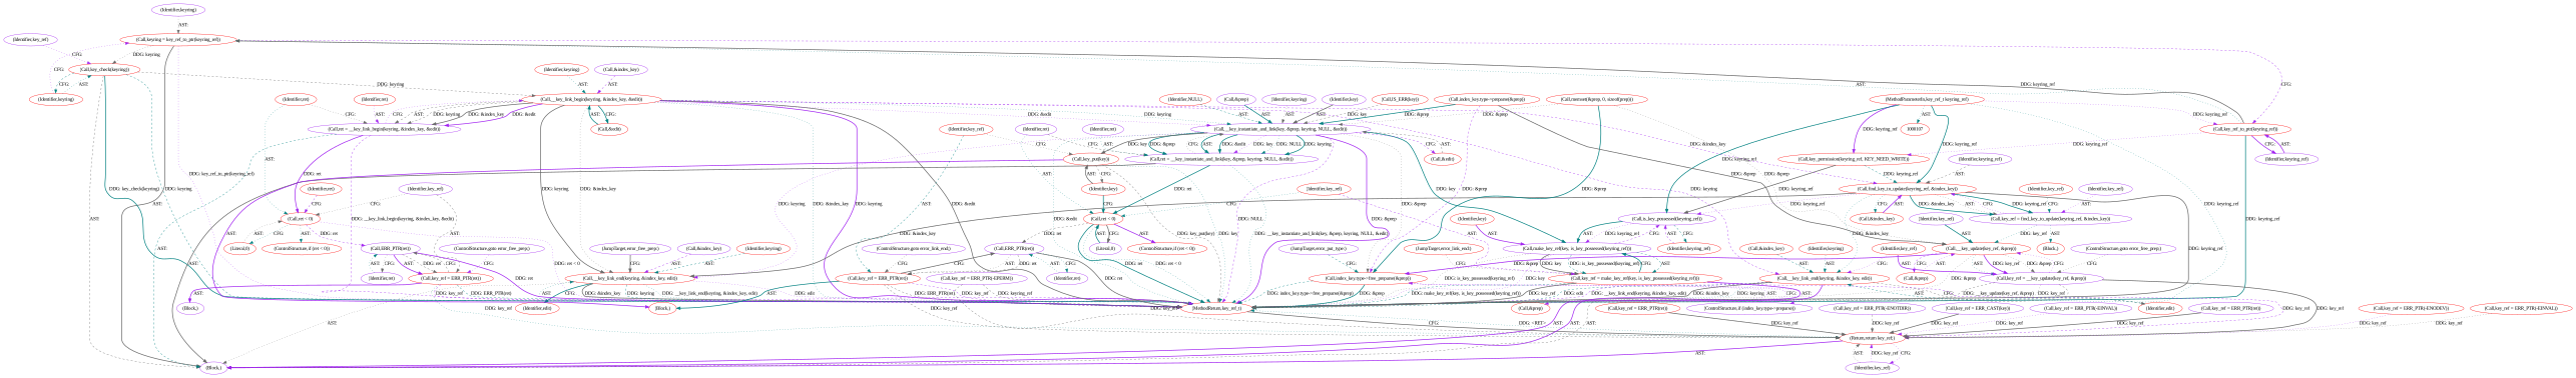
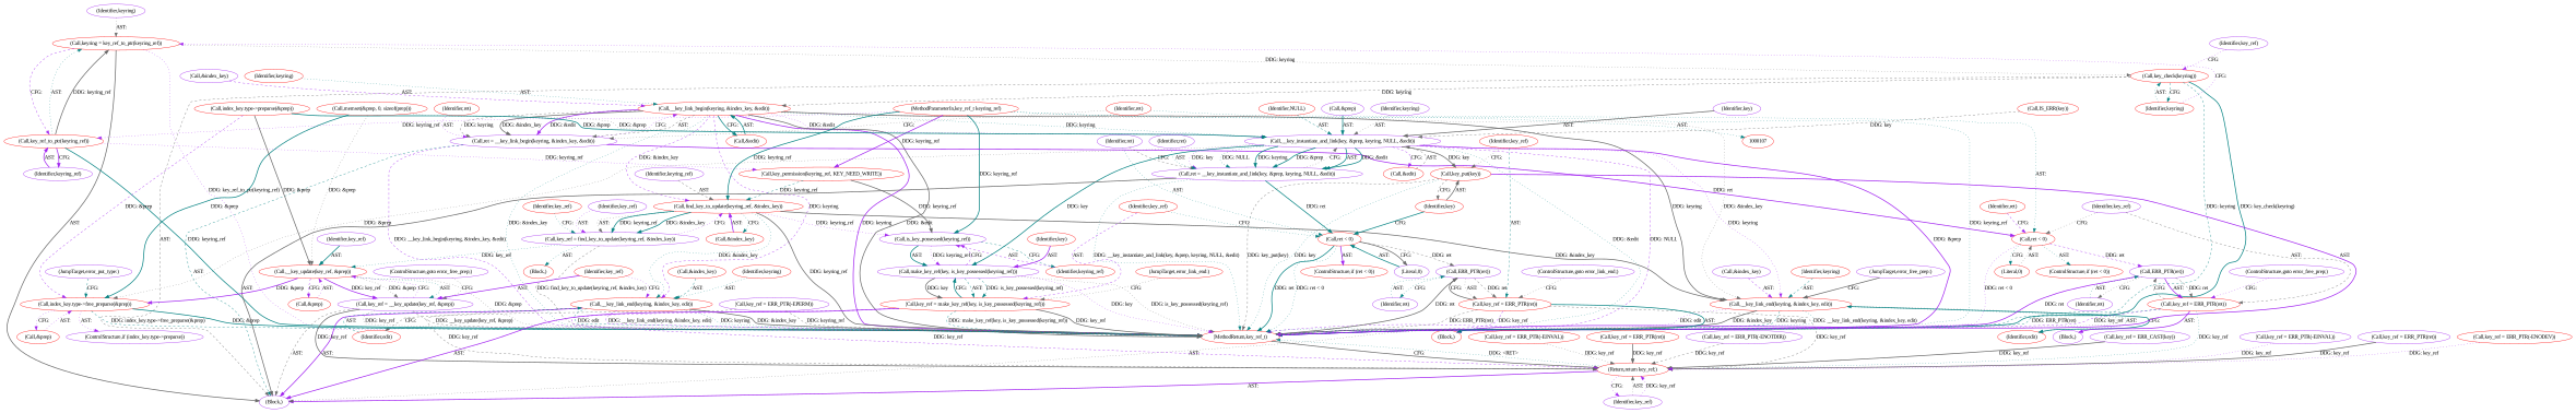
  digraph {
    fontname="Liberation Serif"
    node [color=red fontname="Liberation Serif"]
    edge [color=teal fontname="Liberation Serif" style=dotted]
    n1 [label="(Call,keyring = key_ref_to_ptr(keyring_ref))"]
    n2 [label="(Call,key_ref_to_ptr(keyring_ref))"]
    n3 [label="(Call,key_check(keyring))"]
    n4 [label="(MethodReturn,key_ref_t)"]
    n5 [color=purple label="(Block,)"]
    n6 [color=purple label="(Identifier,keyring_ref)"]
    n7 [label="(Call,key_permission(keyring_ref, KEY_NEED_WRITE))"]
    n8 [label="(Call,__key_link_begin(keyring, &index_key, &edit))"]
    n9 [label="(Identifier,keyring)"]
    n10 [label="(Return,return key_ref;)"]
    n11 [label="(Call,find_key_to_update(keyring_ref, &index_key))"]
    n12 [color=purple label="(Call,is_key_possessed(keyring_ref))"]
    n13 [label="(MethodParameterIn,key_ref_t keyring_ref)"]
    1000107
    n15 [label="(Call,__key_link_end(keyring, &index_key, edit))"]
    n16 [label="(Call,__key_link_end(keyring, &index_key, edit))"]
    n17 [color=purple label="(Call,key_ref = find_key_to_update(keyring_ref, &index_key))"]
    n18 [label="(Call,&index_key)"]
    n19 [color=purple label="(Call,make_key_ref(key, is_key_possessed(keyring_ref)))"]
    n20 [label="(Identifier,keyring_ref)"]
    n21 [color=purple label="(Call,ret = __key_link_begin(keyring, &index_key, &edit))"]
    n22 [color=purple label="(Call,__key_instantiate_and_link(key, &prep, keyring, NULL, &edit))"]
    n23 [label="(Call,&edit)"]
    n24 [label="(Call,ret < 0)"]
    n25 [label="(Identifier,edit)"]
    n26 [label="(Identifier,edit)"]
    n27 [label="(Call,index_key.type->free_preparse(&prep))"]
    n28 [color=purple label="(Call,ret = __key_instantiate_and_link(key, &prep, keyring, NULL, &edit))"]
    n29 [label="(Call,key_put(key))"]
    n30 [label="(Call,&edit)"]
    n31 [color=purple label="(Call,ERR_PTR(ret))"]
    n32 [label="(ControlStructure,if (ret < 0))"]
    n33 [label="(Literal,0)"]
    n34 [label="(Call,key_ref = ERR_PTR(ret))"]
    n35 [color=purple label="(Identifier,ret)"]
    n36 [color=purple label="(Block,)"]
    n37 [color=purple label="(Identifier,key_ref)"]
    n38 [label="(Call,__key_update(key_ref, &prep))"]
    n39 [label="(Block,)"]
    n40 [color=purple label="(Call,key_ref = __key_update(key_ref, &prep))"]
    n41 [label="(Call,&prep)"]
    n42 [label="(Call,&prep)"]
    n43 [color=purple label="(ControlStructure,if (index_key.type->preparse))"]
    n44 [label="(Call,key_ref = make_key_ref(key, is_key_possessed(keyring_ref)))"]
    n45 [label="(Call,ret < 0)"]
    n46 [label="(Block,)"]
    n47 [label="(Identifier,key)"]
    n48 [color=purple label="(Call,ERR_PTR(ret))"]
    n49 [color=purple label="(Literal,0)"]
    n50 [label="(ControlStructure,if (ret < 0))"]
    n51 [label="(Call,key_ref = ERR_PTR(ret))"]
    n52 [color=purple label="(Identifier,ret)"]
    n53 [color=purple label="(ControlStructure,goto error_free_prep;)"]
    n54 [color=purple label="(JumpTarget,error_put_type:)"]
    n55 [label="(Identifier,ret)"]
    n56 [label="(Identifier,key)"]
    n57 [color=purple label="(Identifier,key_ref)"]
    n58 [label="(Call,memset(&prep, 0, sizeof(prep)))"]
    n59 [color=purple label="(Call,&index_key)"]
    n60 [color=purple label="(JumpTarget,error_free_prep:)"]
    n61 [color=purple label="(Call,key_ref = ERR_CAST(key))"]
    n62 [color=purple label="(Call,key_ref = ERR_PTR(-EINVAL))"]
    n63 [color=purple label="(Call,key_ref = ERR_PTR(-EPERM))"]
    n64 [label="(JumpTarget,error_link_end:)"]
    n65 [color=purple label="(Call,&index_key)"]
    n66 [color=purple label="(Identifier,ret)"]
    n67 [label="(Identifier,key_ref)"]
    n68 [label="(Identifier,keyring)"]
    n69 [label="(Identifier,keyring)"]
    n70 [color=purple label="(Identifier,key_ref)"]
    n71 [color=purple label="(Call,key_ref = ERR_PTR(ret))"]
    n72 [color=purple label="(ControlStructure,goto error_free_prep;)"]
    n73 [label="(Call,IS_ERR(key))"]
    n74 [label="(Identifier,NULL)"]
    n75 [color=purple label="(Identifier,keyring_ref)"]
    n76 [label="(Call,key_ref = ERR_PTR(-ENODEV))"]
    n77 [label="(Identifier,keyring)"]
    n78 [color=purple label="(ControlStructure,goto error_link_end;)"]
    n79 [label="(Identifier,ret)"]
    n80 [label="(Call,key_ref = ERR_PTR(-EINVAL))"]
    n81 [label="(Call,index_key.type->preparse(&prep))"]
    n82 [label="(Call,key_ref = ERR_PTR(ret))"]
    n83 [label="(Call,&index_key)"]
    n84 [color=purple label="(Call,key_ref = ERR_PTR(-ENOTDIR))"]
    n85 [label="(Identifier,ret)"]
    n86 [color=purple label="(Identifier,key_ref)"]
    n87 [label="(Identifier,key_ref)"]
    n88 [color=purple label="(Identifier,ret)"]
    n89 [color=purple label="(Identifier,keyring)"]
    n90 [color=purple label="(Identifier,key_ref)"]
    n91 [label="(Identifier,key_ref)"]
    n92 [color=purple label="(Call,&prep)"]
    n93 [label="(Identifier,key_ref)"]
    n94 [color=purple label="(Identifier,keyring)"]
    n95 [color=purple label="(Identifier,key)"]
    n1 -> n2 [color=purple label="CFG: " style=dashed]
    n1 -> n3 [color=gray40 label="DDG: keyring"]
    n1 -> n4 [color=purple label="DDG: key_ref_to_ptr(keyring_ref)"]
    n1 -> n5 [color=gray40 label="AST: " style=bold]
    n2 -> n1 [label="AST: "]
    n2 -> n1 [color=gray40 label="DDG: keyring_ref" style=bold]
    n2 -> n4 [label="DDG: keyring_ref" style=bold]
    n2 -> n6 [color=purple label="CFG: " style=bold]
    n2 -> n7 [color=purple label="DDG: keyring_ref"]
    n3 -> n4 [label="DDG: keyring" style=dashed]
    n3 -> n4 [label="DDG: key_check(keyring)" style=bold]
    n3 -> n5 [color=gray40 label="AST: " style=dashed]
    n3 -> n8 [color=gray40 label="DDG: keyring" style=dashed]
    n3 -> n9 [label="CFG: " style=dashed]
    n4 -> n10 [color=gray40 label="CFG: " style=bold]
    n6 -> n2 [color=purple label="AST: " style=bold]
    n7 -> n11 [label="DDG: keyring_ref" style=dashed]
    n7 -> n12 [color=gray40 label="DDG: keyring_ref" style=bold]
    n8 -> n4 [label="DDG: &index_key"]
    n8 -> n4 [color=purple label="DDG: keyring" style=bold]
    n8 -> n4 [color=gray40 label="DDG: &edit" style=bold]
    n8 -> n11 [color=purple label="DDG: &index_key" style=dashed]
    n8 -> n15 [color=gray40 label="DDG: keyring" style=bold]
    n8 -> n15 [color=gray40 label="DDG: &index_key"]
    n8 -> n16 [color=purple label="DDG: keyring" style=dashed]
    n8 -> n21 [color=gray40 label="AST: " style=dashed]
    n8 -> n21 [color=gray40 label="DDG: keyring" style=dashed]
    n8 -> n21 [color=gray40 label="DDG: &index_key" style=bold]
    n8 -> n21 [color=purple label="DDG: &edit" style=bold]
    n8 -> n22 [label="DDG: keyring"]
    n8 -> n22 [color=purple label="DDG: &edit"]
    n8 -> n23 [label="CFG: " style=bold]
    n9 -> n1 [color=purple label="CFG: "]
    n9 -> n3 [label="AST: "]
    n10 -> n4 [label="DDG: <RET>"]
    n10 -> n5 [color=purple label="AST: " style=bold]
    n10 -> n37 [color=purple label="CFG: "]
    n11 -> n4 [color=gray40 label="DDG: keyring_ref" style=bold]
    n11 -> n12 [color=purple label="DDG: keyring_ref"]
    n11 -> n15 [color=gray40 label="DDG: &index_key" style=bold]
    n11 -> n16 [label="DDG: &index_key"]
    n11 -> n17 [color=gray40 label="AST: "]
    n11 -> n17 [label="DDG: keyring_ref" style=bold]
    n11 -> n17 [label="DDG: &index_key" style=bold]
    n11 -> n18 [label="CFG: "]
    n12 -> n19 [label="AST: " style=bold]
    n12 -> n19 [color=purple label="DDG: keyring_ref"]
    n12 -> n20 [label="CFG: " style=dashed]
    n13 -> n2 [color=purple label="DDG: keyring_ref"]
    n13 -> n4 [label="DDG: keyring_ref"]
    n13 -> n7 [color=purple label="DDG: keyring_ref" style=bold]
    n13 -> n11 [label="DDG: keyring_ref" style=bold]
    n13 -> n12 [label="DDG: keyring_ref" style=bold]
    n13 -> 1000107 [label="AST: "]
    n15 -> n4 [label="DDG: __key_link_end(keyring, &index_key, edit)"]
    n15 -> n4 [color=purple label="DDG: edit"]
    n15 -> n4 [color=gray40 label="DDG: &index_key" style=bold]
    n15 -> n4 [label="DDG: keyring" style=dashed]
    n15 -> n5 [color=gray40 label="AST: "]
    n15 -> n25 [label="CFG: " style=bold]
    n16 -> n4 [label="DDG: edit" style=dashed]
    n16 -> n4 [color=purple label="DDG: __key_link_end(keyring, &index_key, edit)" style=dashed]
    n16 -> n4 [label="DDG: keyring"]
    n16 -> n4 [color=gray40 label="DDG: &index_key" style=bold]
    n16 -> n5 [color=purple label="AST: " style=bold]
    n16 -> n26 [color=gray40 label="CFG: " style=dashed]
+   n17 -> n4 [color=gray40 label="DDG: find_key_to_update(keyring_ref, &index_key)" style=dashed]
    n17 -> n11 [color=purple label="CFG: "]
    n17 -> n38 [label="DDG: key_ref"]
    n17 -> n39 [label="AST: "]
    n18 -> n11 [color=purple label="AST: " style=bold]
    n19 -> n4 [color=gray40 label="DDG: is_key_possessed(keyring_ref)"]
    n19 -> n4 [color=purple label="DDG: key"]
    n19 -> n12 [color=purple label="CFG: " style=dashed]
    n19 -> n44 [label="AST: " style=dashed]
    n19 -> n44 [color=gray40 label="DDG: key" style=bold]
    n19 -> n44 [label="DDG: is_key_possessed(keyring_ref)" style=dashed]
    n20 -> n12 [color=purple label="AST: " style=dashed]
    n21 -> n4 [color=purple label="DDG: __key_link_begin(keyring, &index_key, &edit)" style=dashed]
    n21 -> n5 [label="AST: " style=dashed]
    n21 -> n8 [color=purple label="CFG: "]
    n21 -> n24 [color=purple label="DDG: ret" style=bold]
    n22 -> n4 [label="DDG: &edit"]
    n22 -> n4 [color=purple label="DDG: NULL" style=dashed]
    n22 -> n4 [color=purple label="DDG: &prep" style=bold]
    n22 -> n15 [color=purple label="DDG: keyring"]
    n22 -> n19 [label="DDG: key" style=bold]
    n22 -> n27 [color=gray40 label="DDG: &prep"]
    n22 -> n28 [label="AST: " style=bold]
    n22 -> n28 [label="DDG: &edit" style=bold]
    n22 -> n28 [color=purple label="DDG: key"]
    n22 -> n28 [label="DDG: NULL"]
    n22 -> n28 [label="DDG: keyring" style=bold]
    n22 -> n28 [label="DDG: &prep" style=bold]
    n22 -> n29 [color=gray40 label="DDG: key" style=bold]
    n22 -> n30 [color=purple label="CFG: " style=dashed]
    n23 -> n8 [label="AST: " style=bold]
    n24 -> n4 [color=purple label="DDG: ret < 0"]
    n24 -> n31 [color=purple label="DDG: ret" style=dashed]
    n24 -> n32 [label="AST: "]
    n24 -> n33 [label="CFG: "]
    n25 -> n15 [label="AST: "]
    n26 -> n16 [label="AST: " style=dashed]
    n27 -> n4 [label="DDG: index_key.type->free_preparse(&prep)" style=dashed]
    n27 -> n4 [label="DDG: &prep" style=bold]
    n27 -> n42 [color=purple label="CFG: "]
    n27 -> n43 [color=purple label="AST: "]
    n28 -> n4 [label="DDG: __key_instantiate_and_link(key, &prep, keyring, NULL, &edit)"]
    n28 -> n5 [color=gray40 label="AST: " style=bold]
    n28 -> n22 [color=gray40 label="CFG: "]
    n28 -> n45 [label="DDG: ret" style=bold]
    n29 -> n4 [label="DDG: key"]
    n29 -> n4 [color=gray40 label="DDG: key_put(key)" style=dashed]
    n29 -> n46 [color=purple label="AST: " style=bold]
    n29 -> n47 [color=gray40 label="CFG: " style=dashed]
    n30 -> n22 [color=gray40 label="AST: " style=dashed]
    n31 -> n4 [color=purple label="DDG: ret" style=bold]
    n31 -> n34 [color=purple label="AST: " style=bold]
    n31 -> n34 [color=gray40 label="DDG: ret" style=dashed]
    n31 -> n35 [color=gray40 label="CFG: "]
    n33 -> n24 [color=gray40 label="AST: "]
    n34 -> n4 [color=purple label="DDG: key_ref" style=dashed]
    n34 -> n4 [label="DDG: ERR_PTR(ret)" style=dashed]
    n34 -> n10 [label="DDG: key_ref"]
    n34 -> n31 [color=gray40 label="CFG: " style=dashed]
    n34 -> n36 [color=purple label="AST: " style=bold]
    n35 -> n31 [label="AST: "]
    n37 -> n10 [color=gray40 label="AST: "]
    n37 -> n10 [color=purple label="DDG: key_ref"]
    n38 -> n4 [color=gray40 label="DDG: &prep"]
    n38 -> n27 [color=purple label="DDG: &prep" style=bold]
    n38 -> n40 [label="AST: "]
    n38 -> n40 [color=purple label="DDG: key_ref" style=bold]
    n38 -> n40 [color=gray40 label="DDG: &prep"]
    n38 -> n41 [color=purple label="CFG: " style=dashed]
    n40 -> n4 [color=gray40 label="DDG: __key_update(key_ref, &prep)" style=dashed]
    n40 -> n4 [color=gray40 label="DDG: key_ref"]
    n40 -> n5 [color=gray40 label="AST: " style=dashed]
    n40 -> n10 [color=gray40 label="DDG: key_ref" style=bold]
    n40 -> n38 [color=purple label="CFG: "]
    n41 -> n38 [color=purple label="AST: "]
    n42 -> n27 [color=purple label="AST: "]
    n44 -> n4 [label="DDG: make_key_ref(key, is_key_possessed(keyring_ref))" style=dashed]
    n44 -> n4 [color=gray40 label="DDG: key_ref" style=bold]
    n44 -> n5 [color=purple label="AST: " style=bold]
    n44 -> n10 [color=purple label="DDG: key_ref" style=dashed]
    n44 -> n19 [label="CFG: " style=bold]
    n45 -> n4 [label="DDG: ret < 0"]
    n45 -> n4 [label="DDG: ret" style=bold]
    n45 -> n48 [color=gray40 label="DDG: ret" style=dashed]
    n45 -> n49 [color=gray40 label="CFG: " style=bold]
    n45 -> n50 [color=purple label="AST: " style=bold]
    n47 -> n29 [color=gray40 label="AST: " style=bold]
    n47 -> n45 [label="CFG: " style=bold]
    n48 -> n4 [color=gray40 label="DDG: ret" style=bold]
    n48 -> n51 [color=gray40 label="AST: "]
    n48 -> n51 [color=gray40 label="DDG: ret" style=dashed]
    n48 -> n52 [label="CFG: "]
    n49 -> n45 [label="AST: " style=bold]
    n51 -> n4 [color=gray40 label="DDG: ERR_PTR(ret)" style=dashed]
    n51 -> n4 [color=purple label="DDG: key_ref" style=dashed]
    n51 -> n10 [color=gray40 label="DDG: key_ref" style=dashed]
    n51 -> n46 [label="AST: " style=bold]
    n51 -> n48 [color=gray40 label="CFG: " style=bold]
    n52 -> n48 [label="AST: "]
    n53 -> n40 [color=gray40 label="CFG: "]
    n54 -> n27 [label="CFG: " style=dashed]
    n55 -> n21 [color=purple label="AST: "]
    n56 -> n19 [color=purple label="AST: " style=bold]
    n57 -> n17 [color=purple label="AST: "]
    n58 -> n22 [color=gray40 label="DDG: &prep"]
    n58 -> n27 [label="DDG: &prep" style=bold]
    n58 -> n38 [color=gray40 label="DDG: &prep"]
    n59 -> n8 [color=purple label="AST: " style=dashed]
    n60 -> n15 [color=gray40 label="CFG: " style=bold]
    n61 -> n10 [color=gray40 label="DDG: key_ref" style=bold]
    n62 -> n10 [color=purple label="DDG: key_ref"]
    n63 -> n4 [color=gray40 label="DDG: keyring_ref" style=dashed]
    n63 -> n10 [color=gray40 label="DDG: key_ref" style=dashed]
    n64 -> n44 [color=gray40 label="CFG: "]
    n65 -> n15 [color=purple label="AST: " style=dashed]
    n66 -> n28 [color=gray40 label="CFG: " style=dashed]
    n66 -> n45 [label="AST: "]
    n67 -> n16 [color=purple label="CFG: "]
    n67 -> n40 [color=purple label="AST: " style=bold]
    n68 -> n8 [label="AST: "]
    n69 -> n16 [label="AST: "]
    n70 -> n38 [label="AST: " style=bold]
    n71 -> n10 [color=gray40 label="DDG: key_ref" style=bold]
    n72 -> n34 [color=purple label="CFG: "]
    n73 -> n22 [color=gray40 label="DDG: key" style=dashed]
    n74 -> n22 [label="AST: " style=dashed]
    n75 -> n11 [color=gray40 label="AST: " style=dashed]
    n76 -> n10 [color=purple label="DDG: key_ref"]
    n77 -> n15 [label="AST: " style=dashed]
    n78 -> n51 [color=gray40 label="CFG: "]
    n79 -> n24 [color=purple label="CFG: " style=dashed]
    n80 -> n10 [color=gray40 label="DDG: key_ref"]
    n81 -> n22 [label="DDG: &prep" style=bold]
    n81 -> n27 [color=purple label="DDG: &prep" style=dashed]
    n81 -> n38 [color=gray40 label="DDG: &prep" style=bold]
    n82 -> n10 [color=gray40 label="DDG: key_ref" style=bold]
    n83 -> n16 [label="AST: " style=dashed]
    n84 -> n10 [color=gray40 label="DDG: key_ref" style=dashed]
    n85 -> n21 [color=gray40 label="CFG: "]
    n85 -> n24 [label="AST: "]
    n86 -> n3 [color=purple label="CFG: "]
    n87 -> n29 [color=gray40 label="CFG: "]
    n87 -> n51 [label="AST: " style=dashed]
    n88 -> n28 [label="AST: "]
    n89 -> n1 [color=gray40 label="AST: "]
    n90 -> n24 [color=gray40 label="CFG: "]
    n90 -> n34 [color=gray40 label="AST: " style=dashed]
    n91 -> n17 [label="CFG: "]
    n92 -> n22 [label="AST: " style=bold]
    n93 -> n44 [color=purple label="AST: " style=dashed]
    n93 -> n45 [label="CFG: "]
    n94 -> n22 [color=gray40 label="AST: "]
    n95 -> n22 [color=gray40 label="AST: " style=bold]
  }
